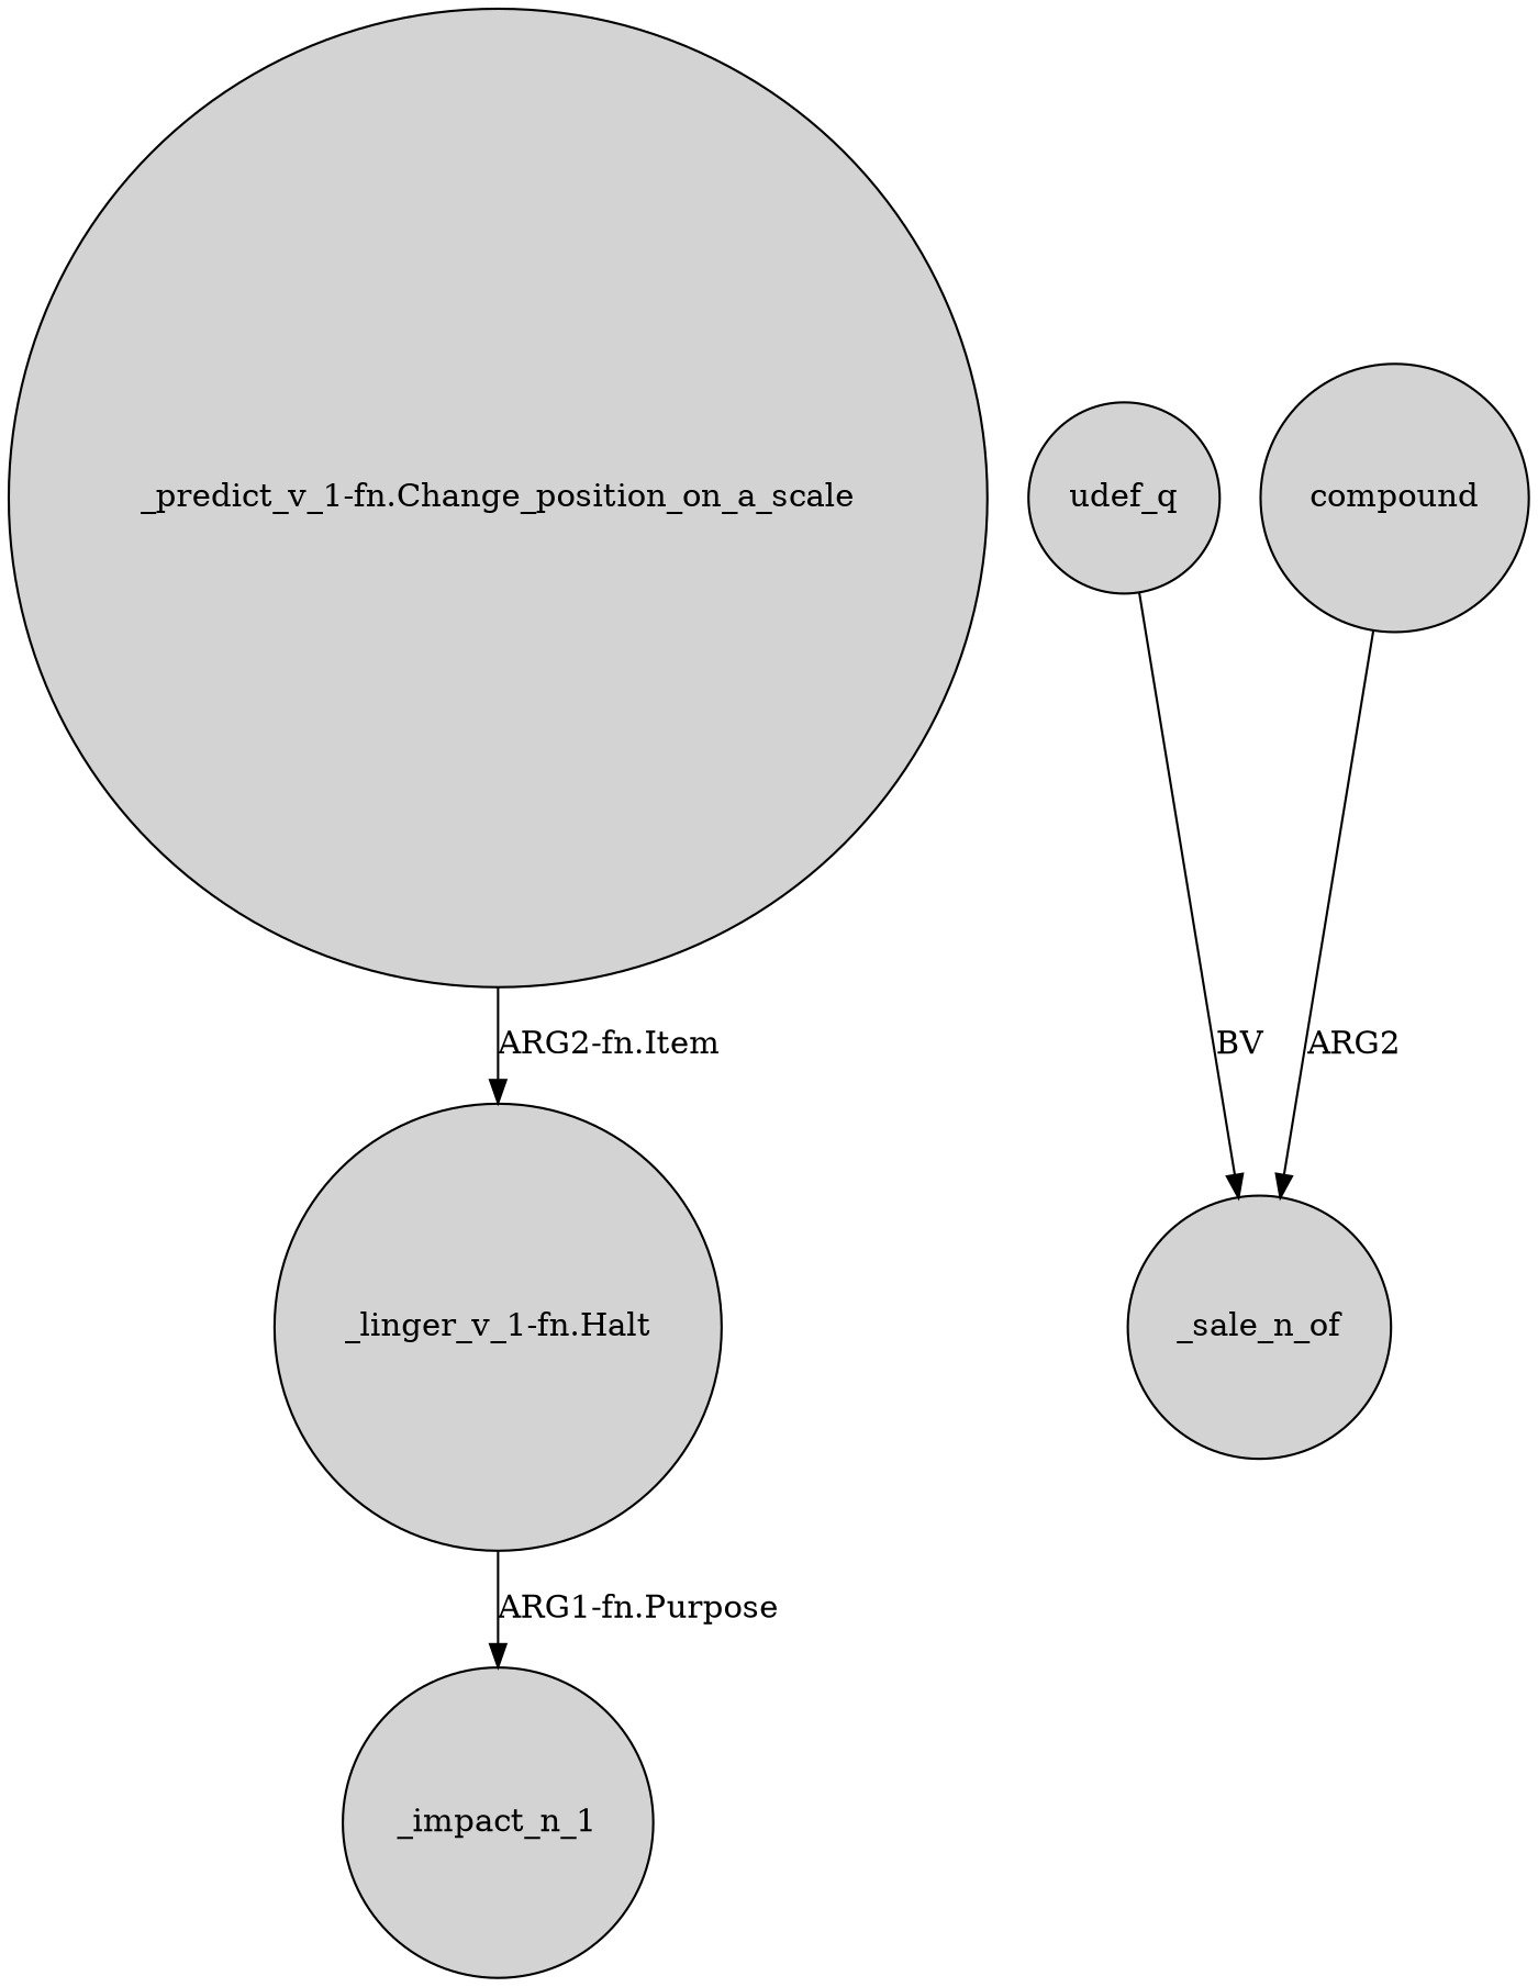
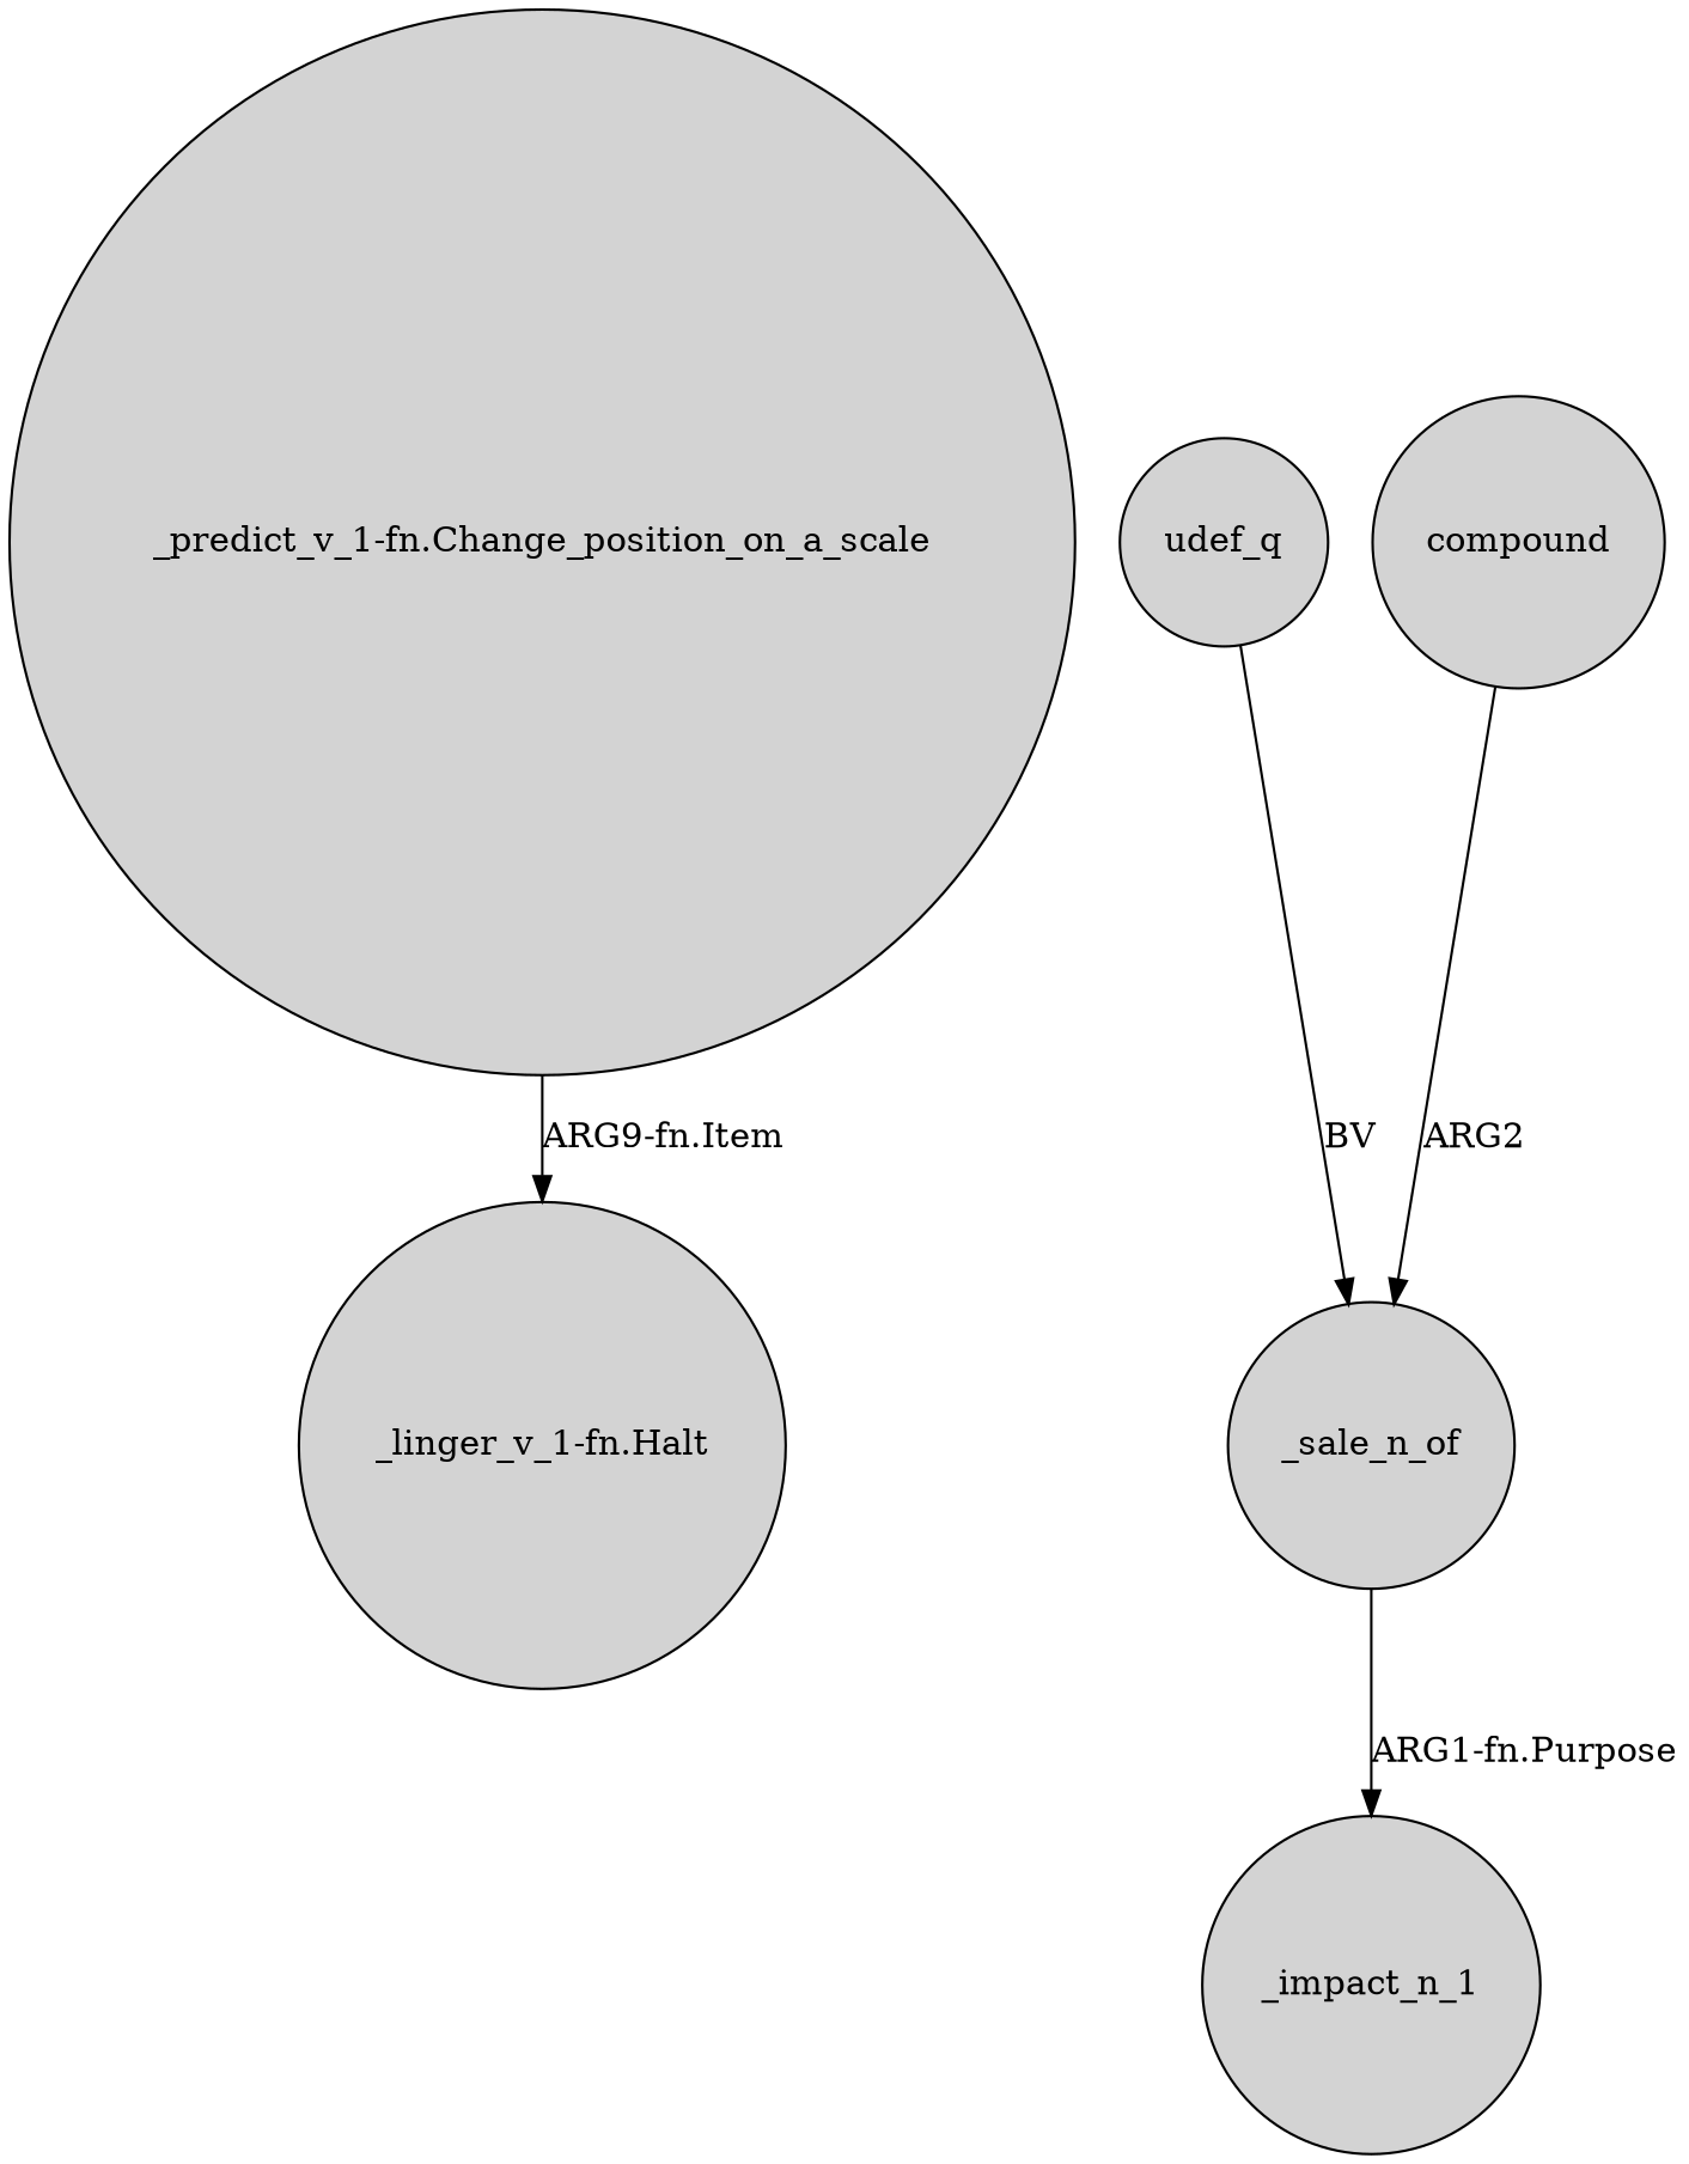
  digraph {
    node [shape=circle style=filled]
    "_linger_v_1-fn.Halt"
    _impact_n_1
    "_predict_v_1-fn.Change_position_on_a_scale"
    udef_q
    _sale_n_of
    compound
-   "_linger_v_1-fn.Halt" -> _impact_n_1 [label="ARG1-fn.Purpose"]
-   "_predict_v_1-fn.Change_position_on_a_scale" -> "_linger_v_1-fn.Halt" [label="ARG2-fn.Item"]
+   _sale_n_of -> _impact_n_1 [label="ARG1-fn.Purpose"]
+   "_predict_v_1-fn.Change_position_on_a_scale" -> "_linger_v_1-fn.Halt" [label="ARG9-fn.Item"]
    udef_q -> _sale_n_of [label=BV]
    compound -> _sale_n_of [label=ARG2]
  }
